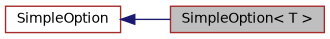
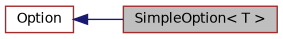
  digraph {
    rankdir=LR
    node [color=brown fontname=Helvetica fontsize=10 shape=record style=filled]
    n1 [fillcolor=grey75 fontcolor=black height=0.2 label="SimpleOption\< T \>" width=0.4]
-   n2 [fillcolor=white height=0.2 label=SimpleOption width=0.4]
+   n2 [fillcolor=white height=0.2 label=Option width=0.4]
    n2 -> n1 [color=midnightblue dir=back fontname=Helvetica fontsize=10 labelfontname=Helvetica labelfontsize=10 style=solid]
  }
